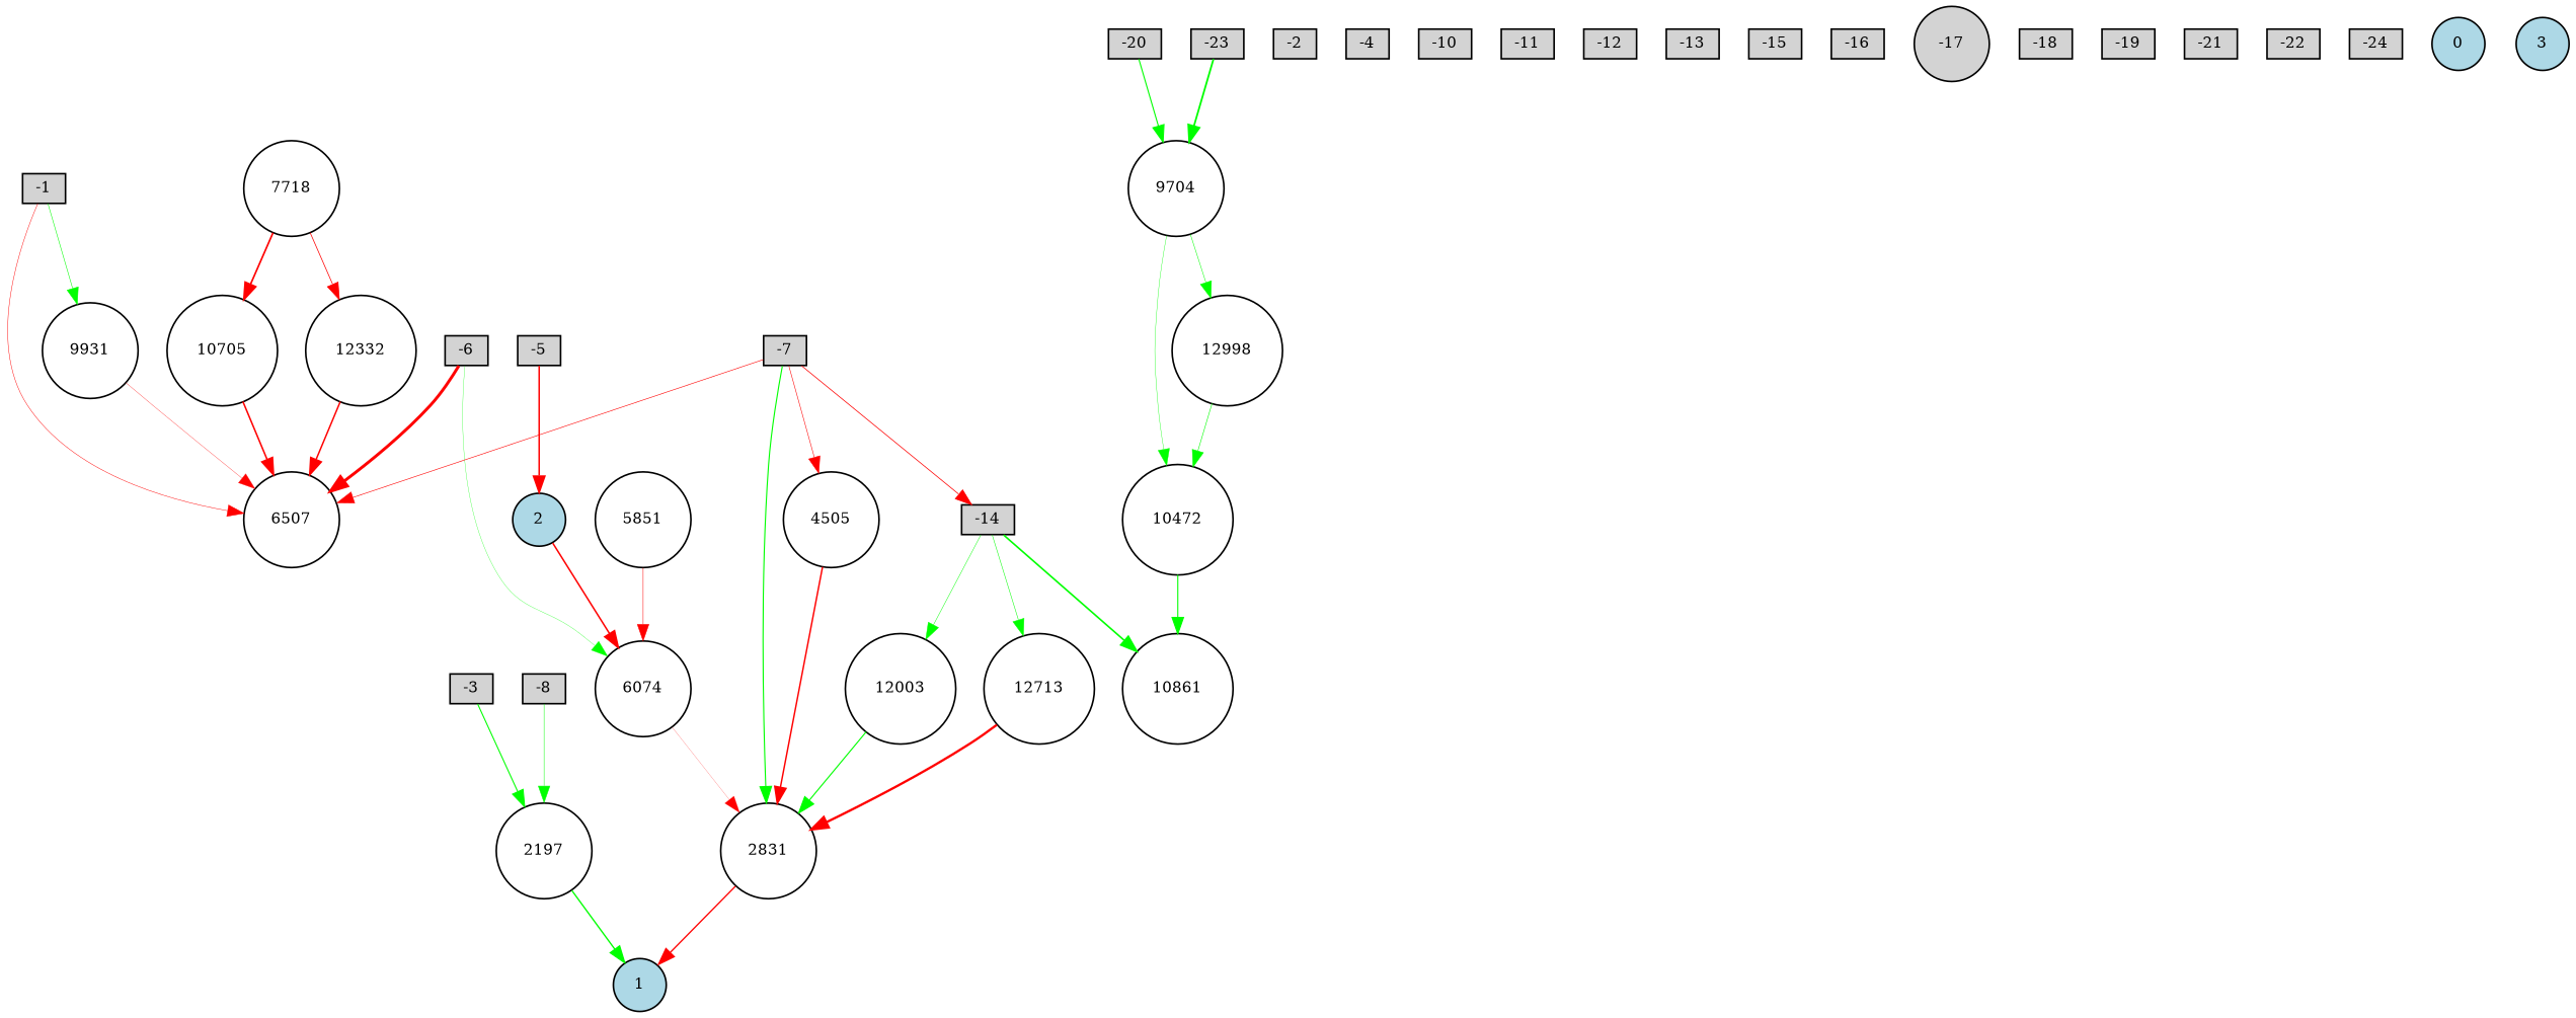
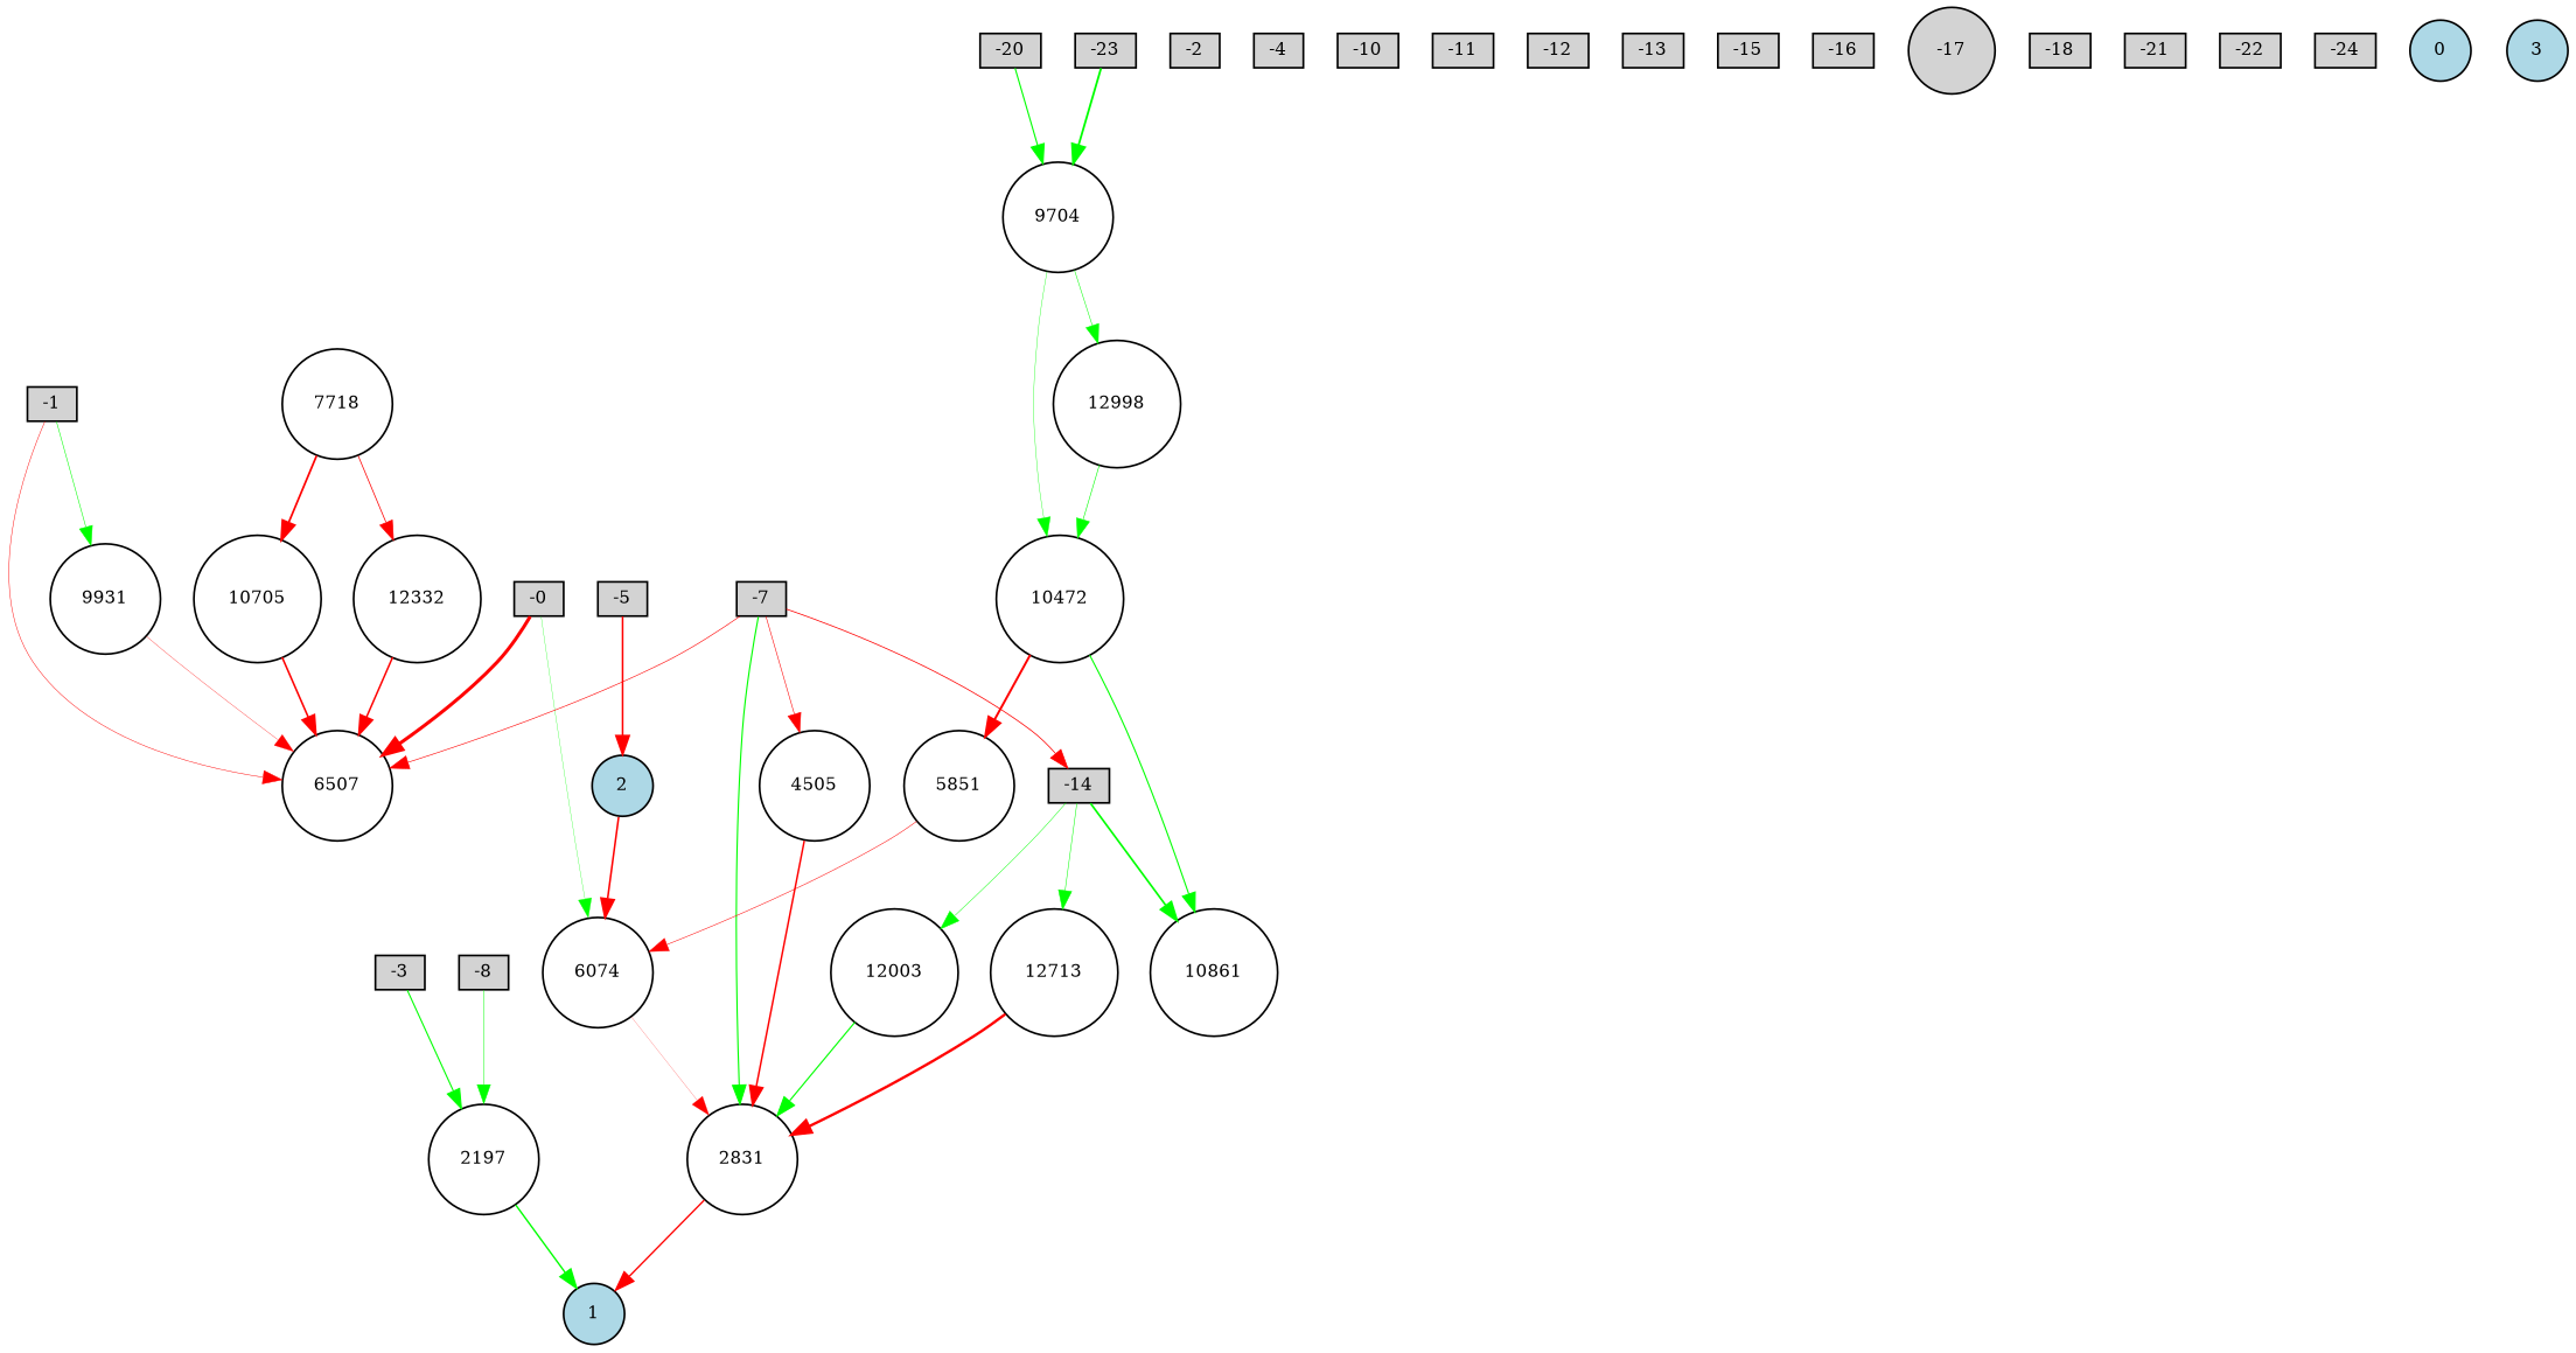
  digraph {
    node [fillcolor=lightgray fontsize=9 shape=box style=filled]
    edge [color=red style=solid]
    -1 [height=0.2 width=0.2]
    9931 [fillcolor=white height=0.2 shape=circle width=0.2]
    6507 [fillcolor=white height=0.2 shape=circle width=0.2]
    -2 [height=0.2 width=0.2]
    -3 [height=0.2 width=0.2]
    2197 [fillcolor=white height=0.2 shape=circle width=0.2]
    1 [fillcolor=lightblue height=0.2 shape=circle width=0.2]
    -4 [height=0.2 width=0.2]
    -5 [height=0.2 width=0.2]
    2 [fillcolor=lightblue height=0.2 shape=circle width=0.2]
    6074 [fillcolor=white height=0.2 shape=circle width=0.2]
-   -6 [height=0.2 width=0.2]
+   -6 [height=0.2 width=0.2 label=-0]
    2831 [fillcolor=white height=0.2 shape=circle width=0.2]
    -7 [height=0.2 width=0.2]
    4505 [fillcolor=white height=0.2 shape=circle width=0.2]
    -14 [height=0.2 width=0.2]
    5851 [fillcolor=white height=0.2 shape=circle width=0.2]
    -8 [height=0.2 width=0.2]
    -10 [height=0.2 width=0.2]
    -11 [height=0.2 width=0.2]
    -12 [height=0.2 width=0.2]
    -13 [height=0.2 width=0.2]
    12003 [fillcolor=white height=0.2 shape=circle width=0.2]
    12713 [fillcolor=white height=0.2 shape=circle width=0.2]
    10861 [fillcolor=white height=0.2 shape=circle width=0.2]
    -15 [height=0.2 width=0.2]
    -16 [height=0.2 width=0.2]
    -17 [height=0.2 shape=circle width=0.2]
    -18 [height=0.2 width=0.2]
-   -19 [height=0.2 width=0.2]
    -20 [height=0.2 width=0.2]
    9704 [fillcolor=white height=0.2 shape=circle width=0.2]
    12998 [fillcolor=white height=0.2 shape=circle width=0.2]
    10472 [fillcolor=white height=0.2 shape=circle width=0.2]
    -21 [height=0.2 width=0.2]
    -22 [height=0.2 width=0.2]
    -23 [height=0.2 width=0.2]
    -24 [height=0.2 width=0.2]
    0 [fillcolor=lightblue height=0.2 shape=circle width=0.2]
    3 [fillcolor=lightblue height=0.2 shape=circle width=0.2]
    7718 [fillcolor=white height=0.2 shape=circle width=0.2]
    10705 [fillcolor=white height=0.2 shape=circle width=0.2]
    n43 [fillcolor=white height=0.2 label=12332 shape=circle width=0.2]
    -1 -> 9931 [color=green penwidth=0.3201833555983605]
    -1 -> 6507 [penwidth=0.27145765108317227]
    9931 -> 6507 [penwidth=0.18088827461265417]
    -3 -> 2197 [color=green penwidth=0.655097505980733]
    2197 -> 1 [color=green penwidth=0.8275385352121983]
    -5 -> 2 [penwidth=0.9119597543393922]
    2 -> 6074 [penwidth=0.9301843440009818]
    6074 -> 2831 [penwidth=0.11289639689940582]
    -6 -> 6507 [penwidth=1.8058878546190826]
    -6 -> 6074 [color=green penwidth=0.1759037782466934]
    2831 -> 1 [penwidth=0.8098107871732538]
    -7 -> 6507 [penwidth=0.3518176822062956]
    -7 -> 2831 [color=green penwidth=0.6751194546259224]
    -7 -> 4505 [penwidth=0.3277636150944743]
    -7 -> -14 [penwidth=0.44853408118304694]
    4505 -> 2831 [penwidth=0.8866488765017261]
    -14 -> 12003 [color=green penwidth=0.2774138604847064]
    -14 -> 12713 [color=green penwidth=0.30541457078209977]
    -14 -> 10861 [color=green penwidth=0.9989884071591005]
    5851 -> 6074 [penwidth=0.299495846617152]
    -8 -> 2197 [color=green penwidth=0.2829319209790283]
    12003 -> 2831 [color=green penwidth=0.6825838185347087]
    12713 -> 2831 [penwidth=1.415584893794952]
    -20 -> 9704 [color=green penwidth=0.6716790702364742]
    9704 -> 12998 [color=green penwidth=0.30000000000000004]
    9704 -> 10472 [color=green penwidth=0.22035811618391582]
    12998 -> 10472 [color=green penwidth=0.35041354833833327]
+   10472 -> 5851 [penwidth=1.1692259839930923]
    10472 -> 10861 [color=green penwidth=0.652983302483617]
    -23 -> 9704 [color=green penwidth=1.0895986546786522]
    7718 -> 10705 [penwidth=1.0276521291457923]
    7718 -> n43 [penwidth=0.44569773081908337]
    10705 -> 6507 [penwidth=0.9435002322607774]
    n43 -> 6507 [penwidth=0.9023881696037879]
  }
